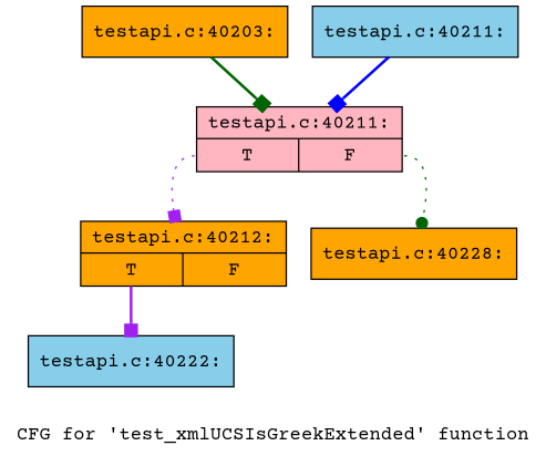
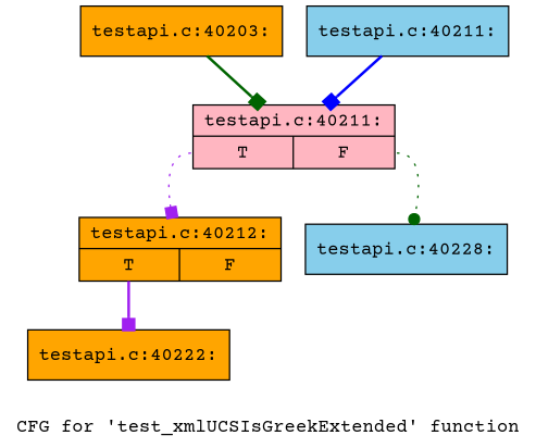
  digraph {
    fontname="Courier Prime"
    label="CFG for 'test_xmlUCSIsGreekExtended' function"
    node [fillcolor=skyblue fontname="Courier Prime" shape=record style=filled]
    edge [arrowhead=box color=darkgreen fontname="Courier Prime" style=bold]
    n1 [fillcolor=orange label="{testapi.c:40203:}"]
    n2 [fillcolor=lightpink label="{testapi.c:40211:|{<s0>T|<s1>F}}"]
    n3 [fillcolor=orange label="{testapi.c:40212:|{<s0>T|<s1>F}}"]
-   n4 [fillcolor=orange label="{testapi.c:40228:}"]
-   n5 [label="{testapi.c:40222:}"]
+   n4 [label="{testapi.c:40228:}"]
+   n5 [fillcolor=orange label="{testapi.c:40222:}"]
    n6 [label="{testapi.c:40211:}"]
    n1 -> n2
    n2 -> n3 [color=purple style=dotted tailport=s0]
    n2 -> n4 [arrowhead=dot style=dotted tailport=s1]
    n3 -> n5 [color=purple tailport=s0]
    n6 -> n2 [color=blue]
  }
